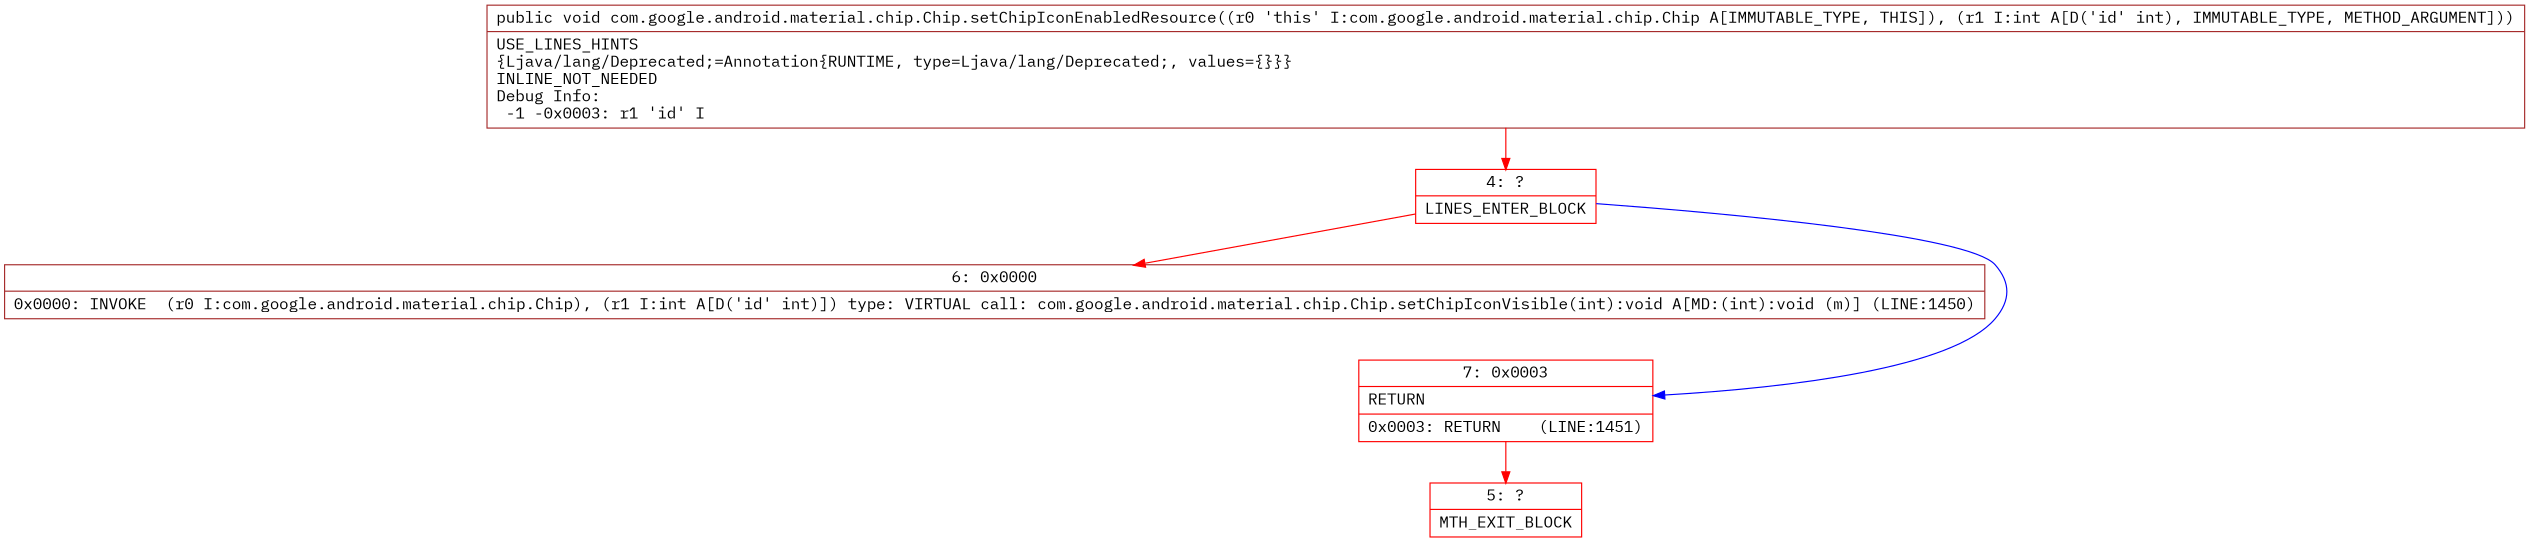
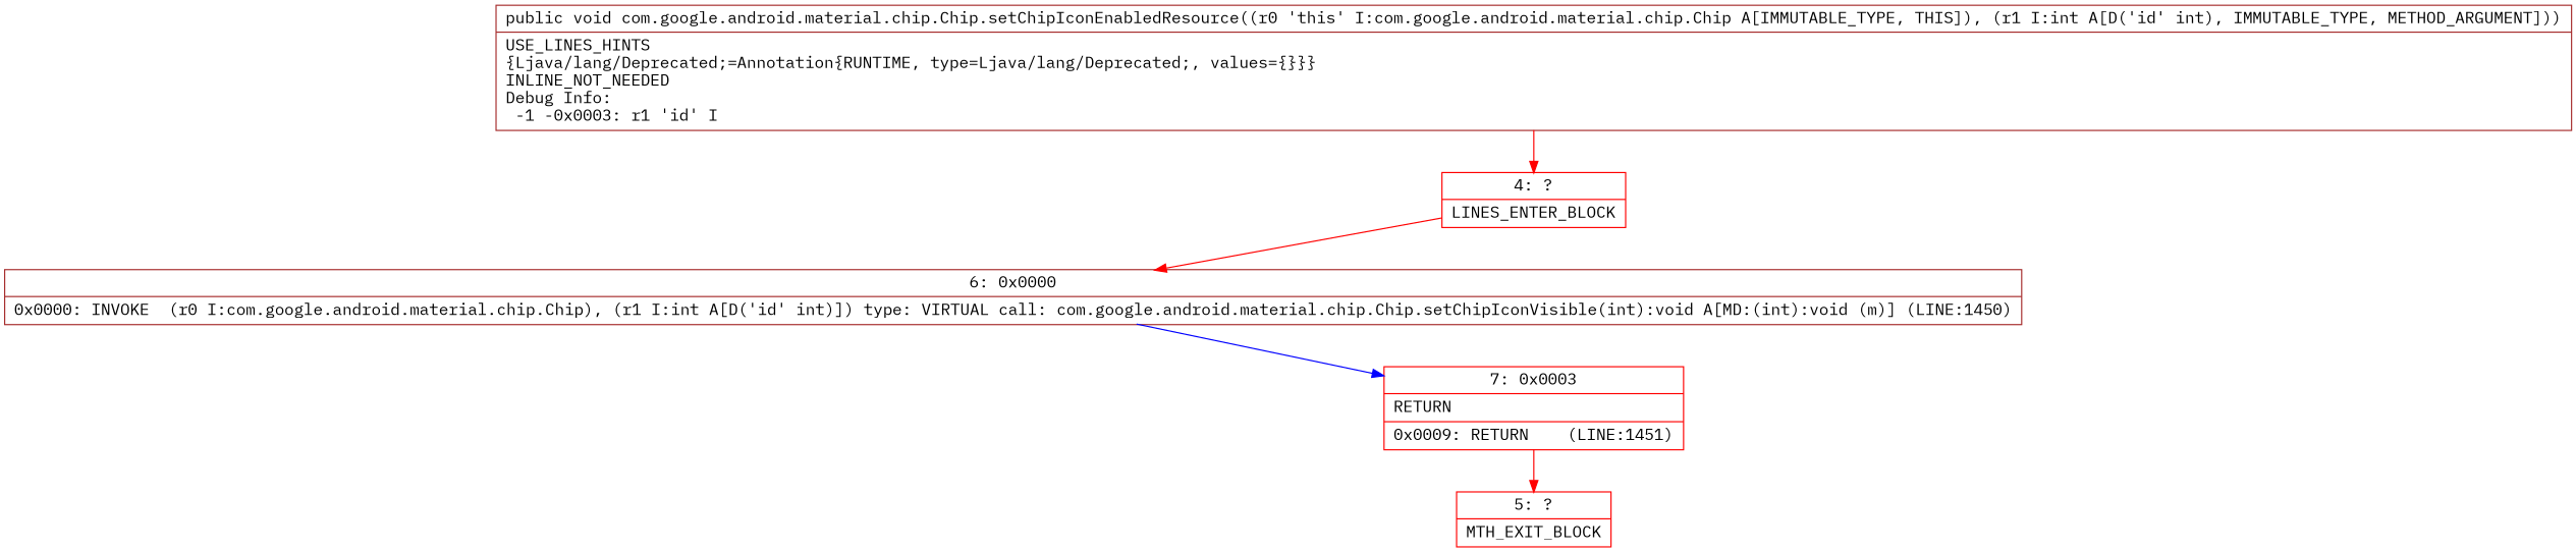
  digraph {
    fontname="IBM Plex Mono"
    node [color=red fontname="IBM Plex Mono" shape=record]
    edge [color=red fontname="IBM Plex Mono"]
    n1 [label="{4\:\ ?|LINES_ENTER_BLOCK\l}"]
    n2 [color=brown label="{6\:\ 0x0000|0x0000: INVOKE  (r0 I:com.google.android.material.chip.Chip), (r1 I:int A[D('id' int)]) type: VIRTUAL call: com.google.android.material.chip.Chip.setChipIconVisible(int):void A[MD:(int):void (m)] (LINE:1450)\l}"]
-   n3 [label="{7\:\ 0x0003|RETURN\l|0x0003: RETURN    (LINE:1451)\l}"]
+   n3 [label="{7\:\ 0x0003|RETURN\l|0x0009: RETURN    (LINE:1451)\l}"]
    n4 [label="{5\:\ ?|MTH_EXIT_BLOCK\l}"]
    n5 [color=brown label="{public void com.google.android.material.chip.Chip.setChipIconEnabledResource((r0 'this' I:com.google.android.material.chip.Chip A[IMMUTABLE_TYPE, THIS]), (r1 I:int A[D('id' int), IMMUTABLE_TYPE, METHOD_ARGUMENT]))  | USE_LINES_HINTS\l\{Ljava\/lang\/Deprecated;=Annotation\{RUNTIME, type=Ljava\/lang\/Deprecated;, values=\{\}\}\}\lINLINE_NOT_NEEDED\lDebug Info:\l  \-1 \-0x0003: r1 'id' I\l}"]
    n1 -> n2
-   n1 -> n3 [color=blue]
+   n2 -> n3 [color=blue]
    n3 -> n4
    n5 -> n1
  }
